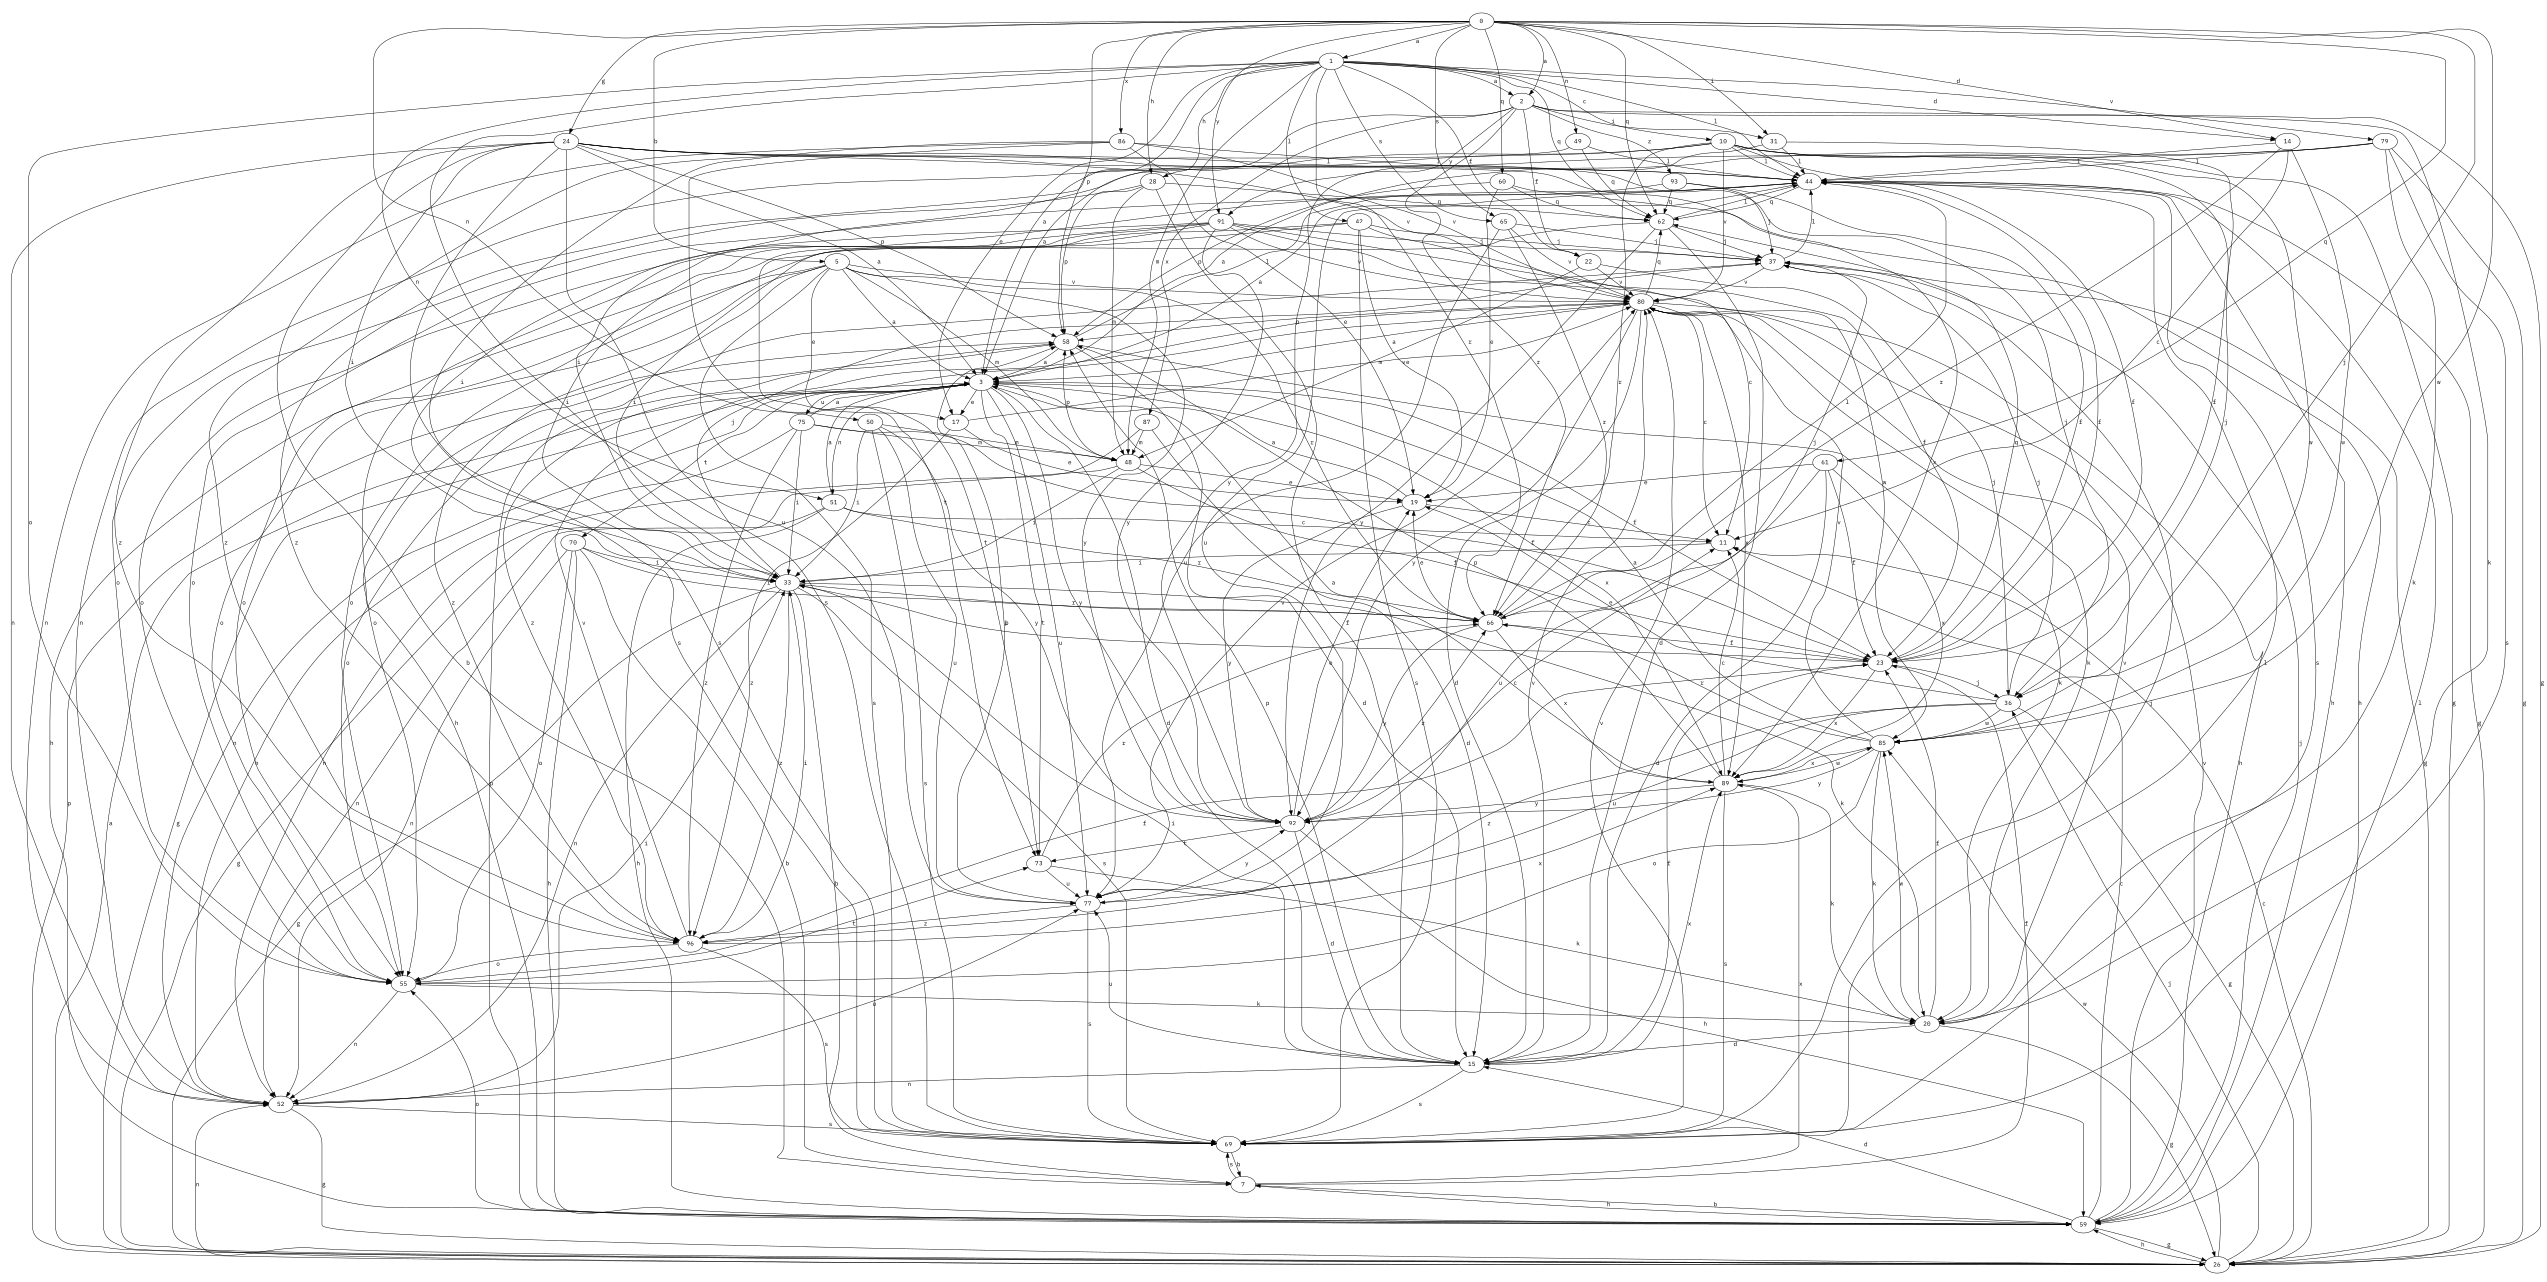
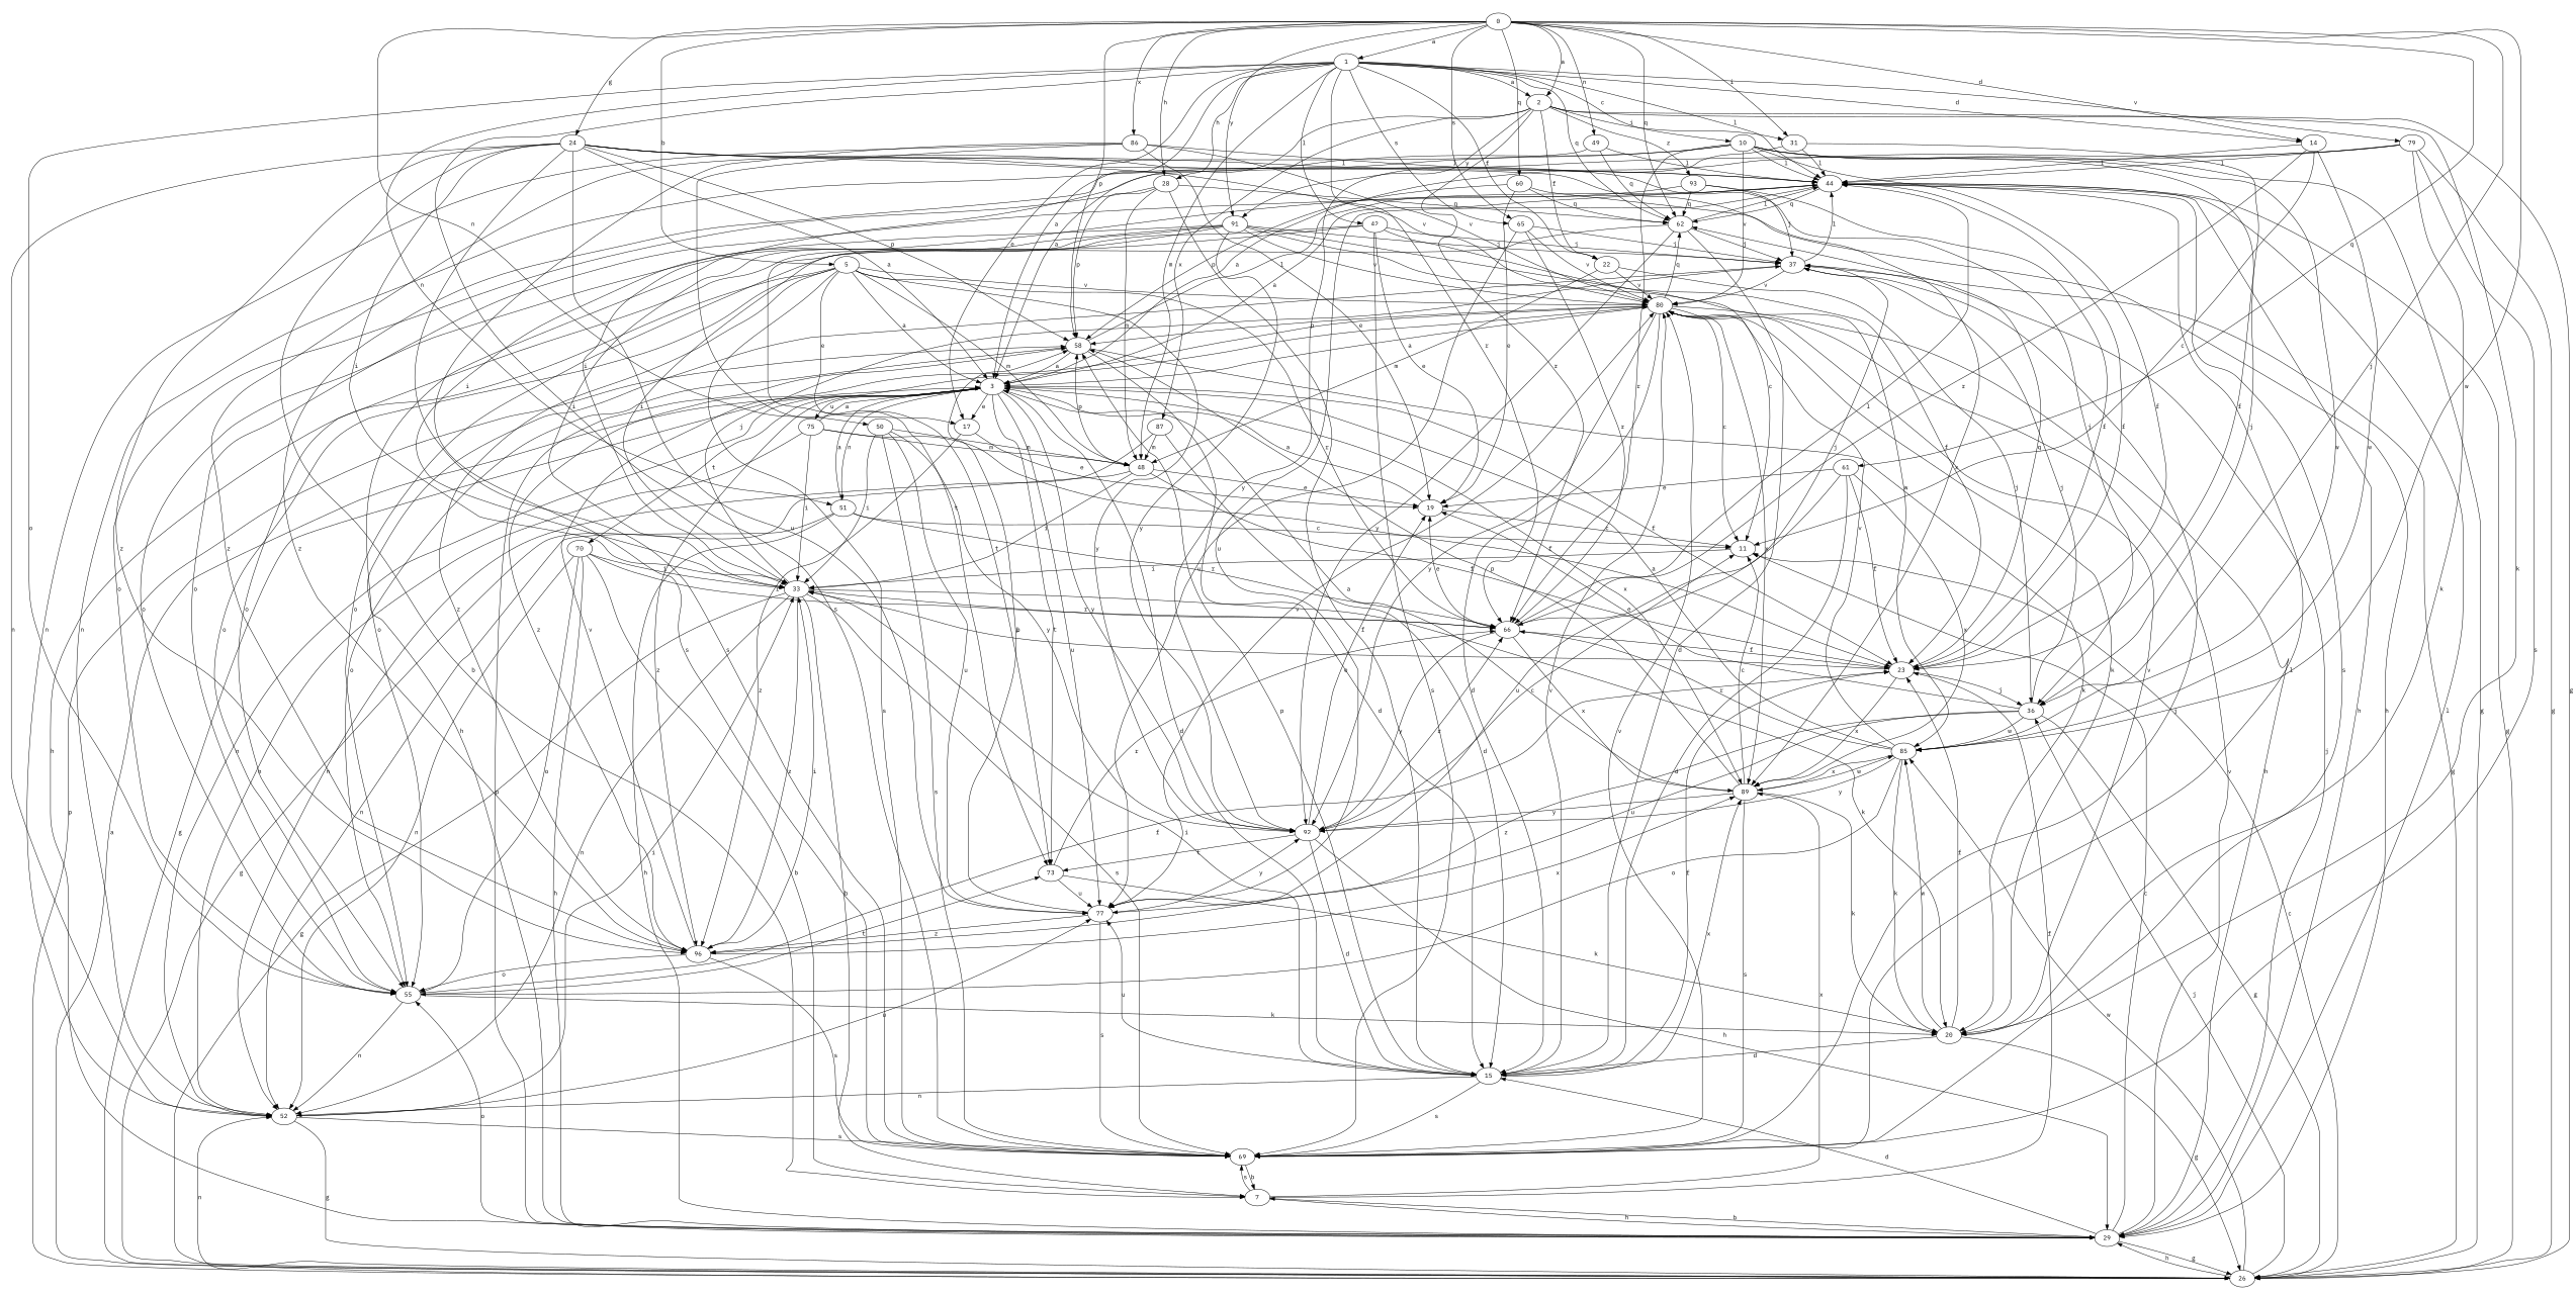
  strict digraph {
    fontname="IBM Plex Mono"
    node [fontname="IBM Plex Mono"]
    edge [fontname="IBM Plex Mono"]
    0
    1
    2
    5
    14
    24
    28
    31
    36
    49
    50
    58
    60
    61
    62
    n16 [label=65]
    85
    86
    91
    3
    10
    17
    22
    42
    44
    48
    51
    55
    66
    69
    79
    26
    n33 [label=20]
    87
    93
    92
-   29 [label=59]
+   29
    80
    96
    11
    52
    77
    89
    7
    33
    15
    23
    19
    37
    75
    73
    70
    0 -> 1 [label=a]
    0 -> 2 [label=a]
    0 -> 5 [label=b]
    0 -> 14 [label=d]
    0 -> 24 [label=g]
    0 -> 28 [label=h]
    0 -> 31 [label=i]
    0 -> 36 [label=j]
    0 -> 49 [label=n]
    0 -> 50 [label=n]
    0 -> 58 [label=p]
    0 -> 60 [label=q]
    0 -> 61 [label=q]
    0 -> 62 [label=q]
    0 -> n16 [label=s]
    0 -> 85 [label=w]
    0 -> 86 [label=x]
    0 -> 91 [label=y]
    1 -> 2 [label=a]
    1 -> 14 [label=d]
    1 -> 28 [label=h]
    1 -> 62 [label=q]
    1 -> n16 [label=s]
    1 -> 3 [label=a]
    1 -> 10 [label=c]
    1 -> 17 [label=e]
    1 -> 22 [label=f]
    1 -> 42 [label=l]
    1 -> 44 [label=l]
    1 -> 48 [label=m]
    1 -> 51 [label=n]
    1 -> 55 [label=o]
    1 -> 66 [label=r]
    1 -> 69 [label=s]
    1 -> 79 [label=v]
    2 -> 31 [label=i]
    2 -> 91 [label=y]
    2 -> 3 [label=a]
    2 -> 22 [label=f]
    2 -> 66 [label=r]
    2 -> 26 [label=g]
    2 -> n33 [label=k]
    2 -> 87 [label=x]
    2 -> 93 [label=z]
    5 -> 3 [label=a]
    5 -> 17 [label=e]
    5 -> 48 [label=m]
    5 -> 55 [label=o]
    5 -> 66 [label=r]
    5 -> 69 [label=s]
    5 -> 92 [label=y]
    5 -> 29 [label=h]
    5 -> 80 [label=v]
    5 -> 96 [label=z]
    14 -> 85 [label=w]
    14 -> 44 [label=l]
    14 -> 66 [label=r]
    14 -> 11 [label=c]
    24 -> 36 [label=j]
    24 -> 58 [label=p]
    24 -> 3 [label=a]
    24 -> 44 [label=l]
    24 -> 69 [label=s]
    24 -> 80 [label=v]
    24 -> 96 [label=z]
    24 -> 52 [label=n]
    24 -> 77 [label=u]
    24 -> 89 [label=x]
    24 -> 7 [label=b]
    24 -> 33 [label=i]
    28 -> 58 [label=p]
    28 -> 62 [label=q]
    28 -> 48 [label=m]
    28 -> 55 [label=o]
    28 -> 15 [label=f]
    31 -> 44 [label=l]
    31 -> 92 [label=y]
    31 -> 23 [label=f]
    36 -> 85 [label=w]
    36 -> 26 [label=g]
    36 -> 96 [label=z]
    36 -> 77 [label=u]
    36 -> 19 [label=e]
    36 -> 37 [label=j]
    49 -> 62 [label=q]
    49 -> 44 [label=l]
    49 -> 96 [label=z]
    50 -> 48 [label=m]
    50 -> 69 [label=s]
    50 -> 92 [label=y]
    50 -> 77 [label=u]
    50 -> 33 [label=i]
    58 -> 3 [label=a]
    58 -> 44 [label=l]
    58 -> 55 [label=o]
    58 -> n33 [label=k]
    58 -> 15 [label=d]
    60 -> 58 [label=p]
    60 -> 62 [label=q]
    60 -> 29 [label=h]
    60 -> 19 [label=e]
    61 -> 77 [label=u]
    61 -> 89 [label=x]
    61 -> 15 [label=d]
    61 -> 23 [label=f]
    61 -> 19 [label=e]
    62 -> 44 [label=l]
    62 -> 55 [label=o]
    62 -> 92 [label=y]
    62 -> 15 [label=d]
    62 -> 37 [label=j]
    n16 -> 66 [label=r]
    n16 -> 80 [label=v]
    n16 -> 77 [label=u]
    n16 -> 37 [label=j]
    85 -> 3 [label=a]
    85 -> 55 [label=o]
    85 -> 66 [label=r]
    85 -> n33 [label=k]
    85 -> 92 [label=y]
    85 -> 80 [label=v]
    85 -> 89 [label=x]
    86 -> 44 [label=l]
    86 -> 69 [label=s]
    86 -> 80 [label=v]
    86 -> 52 [label=n]
    86 -> 19 [label=e]
    86 -> 73 [label=t]
    91 -> 85 [label=w]
    91 -> 55 [label=o]
    91 -> 92 [label=y]
    91 -> 29 [label=h]
    91 -> 80 [label=v]
    91 -> 33 [label=i]
    91 -> 23 [label=f]
    91 -> 37 [label=j]
    91 -> 73 [label=t]
    3 -> 17 [label=e]
    3 -> 51 [label=n]
    3 -> 26 [label=g]
    3 -> 92 [label=y]
    3 -> 52 [label=n]
    3 -> 77 [label=u]
    3 -> 89 [label=x]
    3 -> 15 [label=d]
    3 -> 23 [label=f]
    3 -> 75 [label=u]
    3 -> 73 [label=t]
    3 -> 70 [label=t]
    10 -> 36 [label=j]
    10 -> 85 [label=w]
    10 -> 44 [label=l]
    10 -> 66 [label=r]
    10 -> 26 [label=g]
    10 -> 80 [label=v]
    10 -> 96 [label=z]
    10 -> 52 [label=n]
    10 -> 23 [label=f]
-   17 -> 80 [label=v]
    17 -> 96 [label=z]
    17 -> 19 [label=e]
    22 -> 36 [label=j]
    22 -> 48 [label=m]
    22 -> 80 [label=v]
    42 -> 55 [label=o]
    42 -> 69 [label=s]
    42 -> 11 [label=c]
    42 -> 33 [label=i]
    42 -> 19 [label=e]
    42 -> 37 [label=j]
    44 -> 62 [label=q]
    44 -> 3 [label=a]
    44 -> 55 [label=o]
    44 -> 69 [label=s]
    44 -> 26 [label=g]
    44 -> 29 [label=h]
    44 -> 77 [label=u]
    44 -> 23 [label=f]
    48 -> 58 [label=p]
    48 -> 26 [label=g]
    48 -> 33 [label=i]
    48 -> 23 [label=f]
    48 -> 19 [label=e]
    51 -> 3 [label=a]
    51 -> 66 [label=r]
    51 -> 29 [label=h]
    51 -> 11 [label=c]
    51 -> 52 [label=n]
    55 -> n33 [label=k]
    55 -> 52 [label=n]
    55 -> 23 [label=f]
    55 -> 73 [label=t]
    66 -> 44 [label=l]
    66 -> 92 [label=y]
    66 -> 89 [label=x]
    66 -> 23 [label=f]
    66 -> 19 [label=e]
    66 -> 37 [label=j]
    69 -> 44 [label=l]
    69 -> 80 [label=v]
    69 -> 7 [label=b]
    69 -> 37 [label=j]
    79 -> 3 [label=a]
    79 -> 44 [label=l]
    79 -> 69 [label=s]
    79 -> 26 [label=g]
    79 -> n33 [label=k]
    79 -> 33 [label=i]
    26 -> 36 [label=j]
    26 -> 58 [label=p]
    26 -> 85 [label=w]
    26 -> 3 [label=a]
    26 -> 29 [label=h]
    26 -> 11 [label=c]
    26 -> 52 [label=n]
    n33 -> 85 [label=w]
    n33 -> 26 [label=g]
    n33 -> 80 [label=v]
    n33 -> 15 [label=d]
    n33 -> 23 [label=f]
    87 -> 48 [label=m]
    87 -> 52 [label=n]
    87 -> 15 [label=d]
    93 -> 62 [label=q]
    93 -> 33 [label=i]
    93 -> 23 [label=f]
    93 -> 37 [label=j]
    92 -> 66 [label=r]
    92 -> 29 [label=h]
    92 -> 11 [label=c]
    92 -> 15 [label=d]
    92 -> 19 [label=e]
    92 -> 73 [label=t]
    29 -> 58 [label=p]
    29 -> 44 [label=l]
    29 -> 55 [label=o]
    29 -> 26 [label=g]
    29 -> 80 [label=v]
    29 -> 11 [label=c]
    29 -> 7 [label=b]
    29 -> 15 [label=d]
    29 -> 37 [label=j]
    80 -> 58 [label=p]
    80 -> 62 [label=q]
    80 -> 3 [label=a]
    80 -> n33 [label=k]
    80 -> 92 [label=y]
    80 -> 29 [label=h]
    80 -> 96 [label=z]
    80 -> 11 [label=c]
    80 -> 89 [label=x]
    80 -> 15 [label=d]
    96 -> 55 [label=o]
    96 -> 69 [label=s]
    96 -> 80 [label=v]
    96 -> 89 [label=x]
    96 -> 33 [label=i]
    11 -> 33 [label=i]
    52 -> 69 [label=s]
    52 -> 26 [label=g]
    52 -> 77 [label=u]
    52 -> 33 [label=i]
    77 -> 58 [label=p]
    77 -> 69 [label=s]
    77 -> 92 [label=y]
    77 -> 80 [label=v]
    77 -> 96 [label=z]
    89 -> 58 [label=p]
    89 -> 85 [label=w]
    89 -> 3 [label=a]
    89 -> 69 [label=s]
    89 -> n33 [label=k]
    89 -> 92 [label=y]
    89 -> 11 [label=c]
    7 -> 69 [label=s]
    7 -> 29 [label=h]
    7 -> 89 [label=x]
    7 -> 23 [label=f]
    33 -> 66 [label=r]
    33 -> 69 [label=s]
    33 -> 26 [label=g]
    33 -> n33 [label=k]
    33 -> 96 [label=z]
    33 -> 52 [label=n]
    33 -> 7 [label=b]
    33 -> 37 [label=j]
    15 -> 58 [label=p]
    15 -> 69 [label=s]
    15 -> 80 [label=v]
    15 -> 52 [label=n]
    15 -> 77 [label=u]
    15 -> 89 [label=x]
    15 -> 33 [label=i]
    15 -> 23 [label=f]
    23 -> 36 [label=j]
    23 -> 62 [label=q]
    23 -> 89 [label=x]
    23 -> 33 [label=i]
    19 -> 3 [label=a]
-   19 -> 92 [label=y]
    19 -> 11 [label=c]
    37 -> 44 [label=l]
    37 -> 55 [label=o]
    37 -> 26 [label=g]
    37 -> 80 [label=v]
    75 -> 3 [label=a]
    75 -> 48 [label=m]
-   75 -> 96 [label=z]
+   3 -> 96 [label=z]
    75 -> 52 [label=n]
    75 -> 33 [label=i]
    75 -> 23 [label=f]
    73 -> 66 [label=r]
    73 -> n33 [label=k]
    73 -> 77 [label=u]
    70 -> 55 [label=o]
    70 -> 66 [label=r]
    70 -> 29 [label=h]
    70 -> 52 [label=n]
    70 -> 7 [label=b]
    70 -> 33 [label=i]
  }
